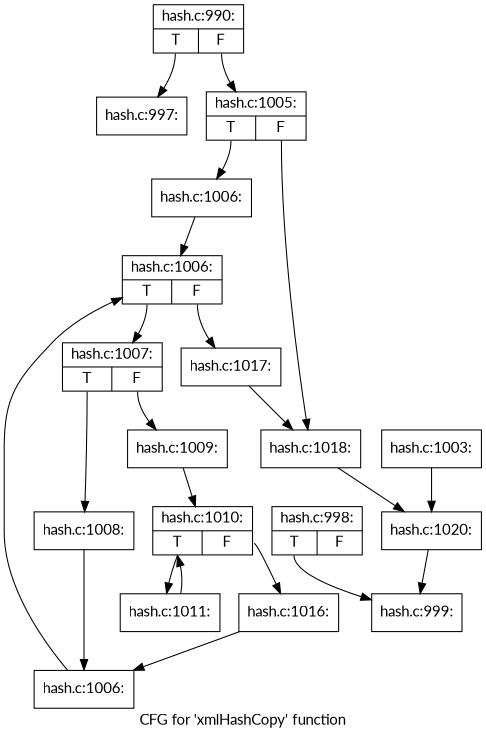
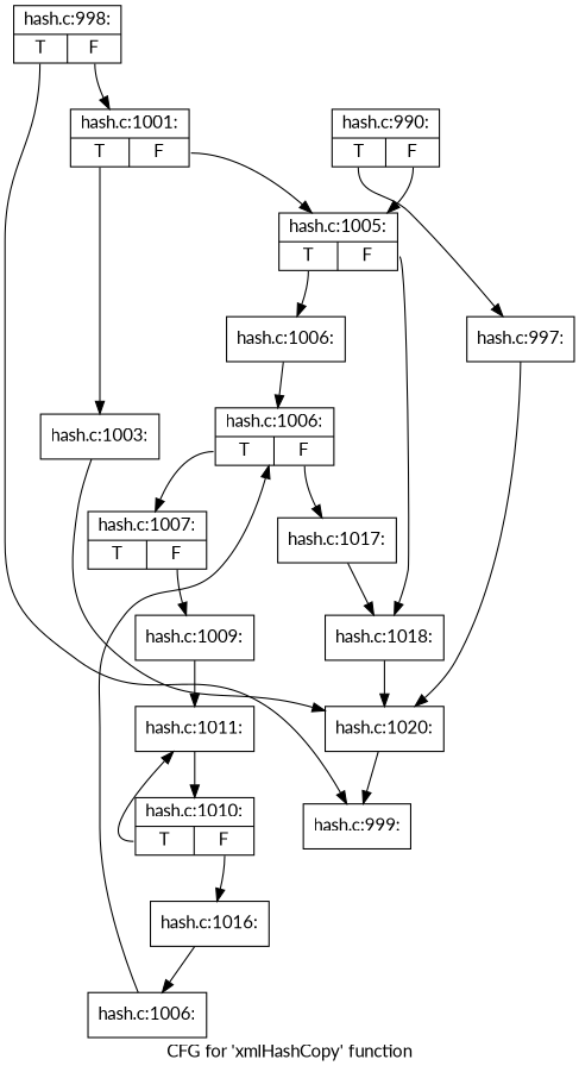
  digraph {
    fontname=Lato
    label="CFG for 'xmlHashCopy' function"
    node [fontname=Lato shape=record]
    edge [fontname=Lato]
    n1 [label="{hash.c:990:|{<s0>T|<s1>F}}"]
    n2 [label="{hash.c:997:}"]
    n3 [label="{hash.c:1005:|{<s0>T|<s1>F}}"]
    n4 [label="{hash.c:1020:}"]
    n5 [label="{hash.c:998:|{<s0>T|<s1>F}}"]
    n6 [label="{hash.c:999:}"]
+   n7 [label="{hash.c:1001:|{<s0>T|<s1>F}}"]
    n8 [label="{hash.c:1003:}"]
    n9 [label="{hash.c:1006:}"]
    n10 [label="{hash.c:1018:}"]
    n11 [label="{hash.c:1006:|{<s0>T|<s1>F}}"]
    n12 [label="{hash.c:1007:|{<s0>T|<s1>F}}"]
    n13 [label="{hash.c:1017:}"]
-   n14 [label="{hash.c:1008:}"]
    n15 [label="{hash.c:1009:}"]
    n16 [label="{hash.c:1006:}"]
    n17 [label="{hash.c:1010:|{<s0>T|<s1>F}}"]
    n18 [label="{hash.c:1011:}"]
    n19 [label="{hash.c:1016:}"]
    n1 -> n2 [tailport=s0]
    n1 -> n3 [tailport=s1]
+   n2 -> n4
    n3 -> n9 [tailport=s0]
    n3 -> n10 [tailport=s1]
    n4 -> n6
    n5 -> n6 [tailport=s0]
+   n5 -> n7 [tailport=s1]
+   n7 -> n3 [tailport=s1]
+   n7 -> n8 [tailport=s0]
    n8 -> n4
    n9 -> n11
    n10 -> n4
    n11 -> n12 [tailport=s0]
    n11 -> n13 [tailport=s1]
-   n12 -> n14 [tailport=s0]
    n12 -> n15 [tailport=s1]
    n13 -> n10
-   n14 -> n16
-   n15 -> n17
+   n15 -> n18
    n16 -> n11
    n17 -> n18 [tailport=s0]
    n17 -> n19 [tailport=s1]
    n18 -> n17
    n19 -> n16
  }
